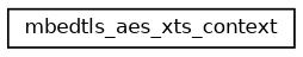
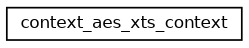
  digraph {
    rankdir=LR
-   n1 [color=black fillcolor=white fontname=Helvetica fontsize=10 height=0.2 label=mbedtls_aes_xts_context shape=record style=filled width=0.4]
+   n1 [color=black fillcolor=white fontname=Helvetica fontsize=10 height=0.2 label=context_aes_xts_context shape=record style=filled width=0.4]
  }
